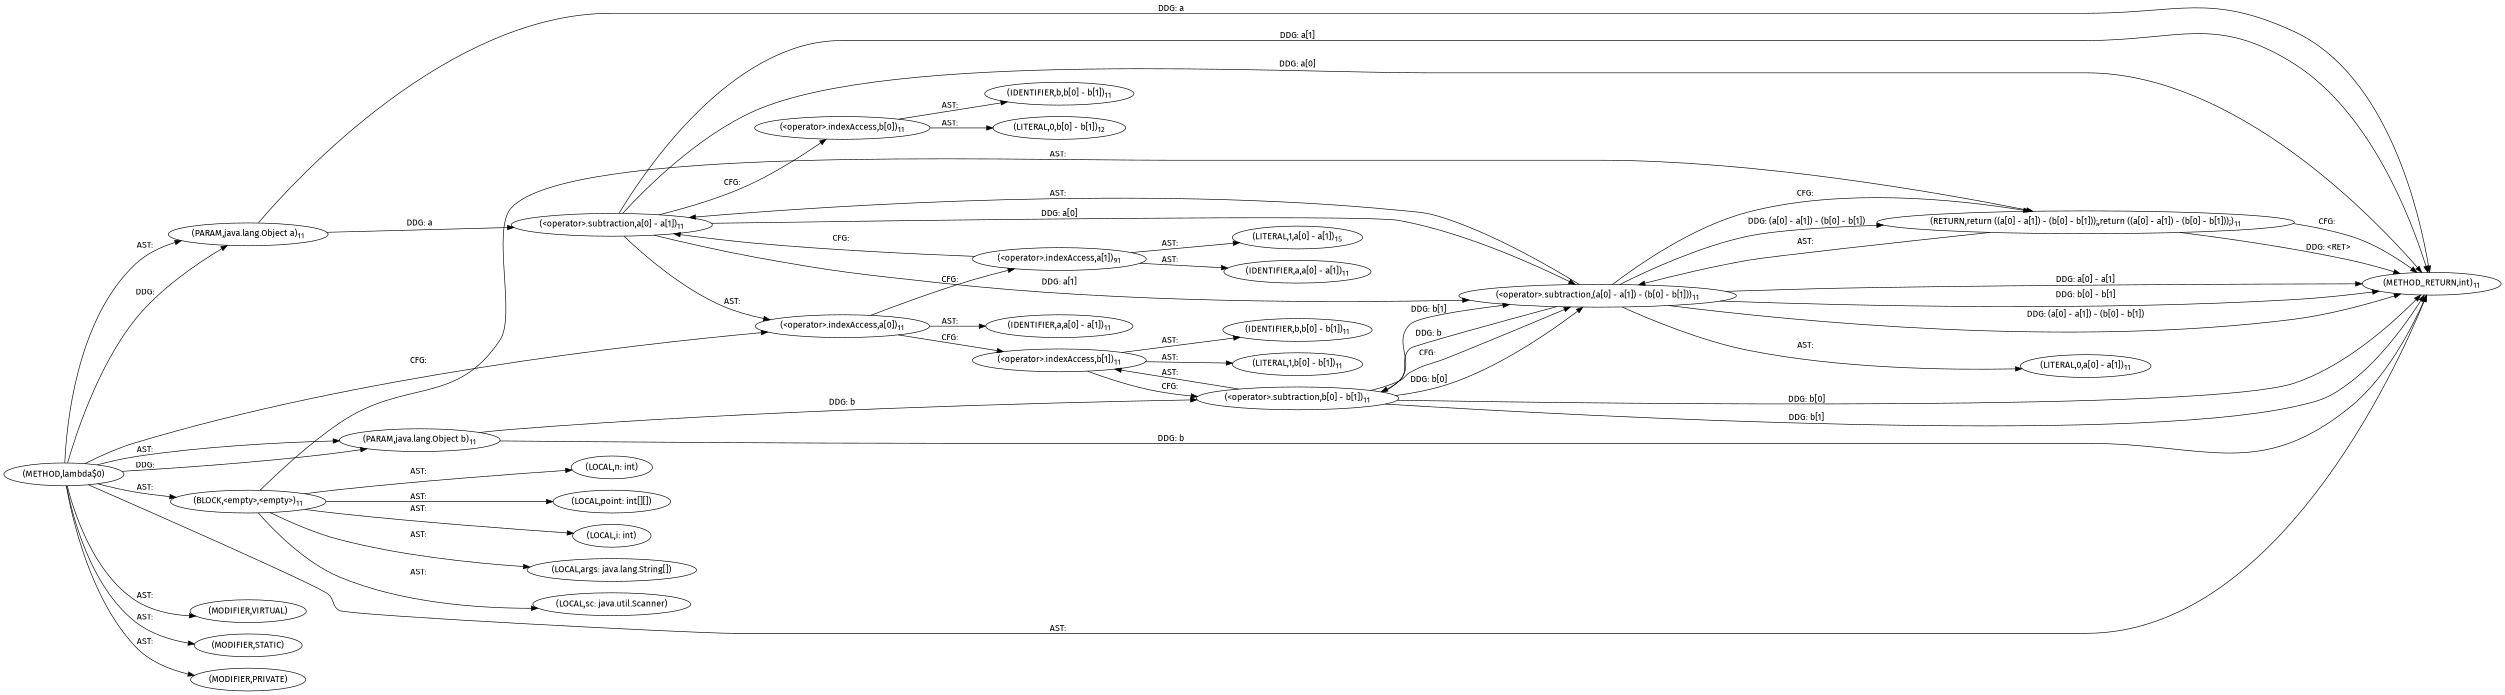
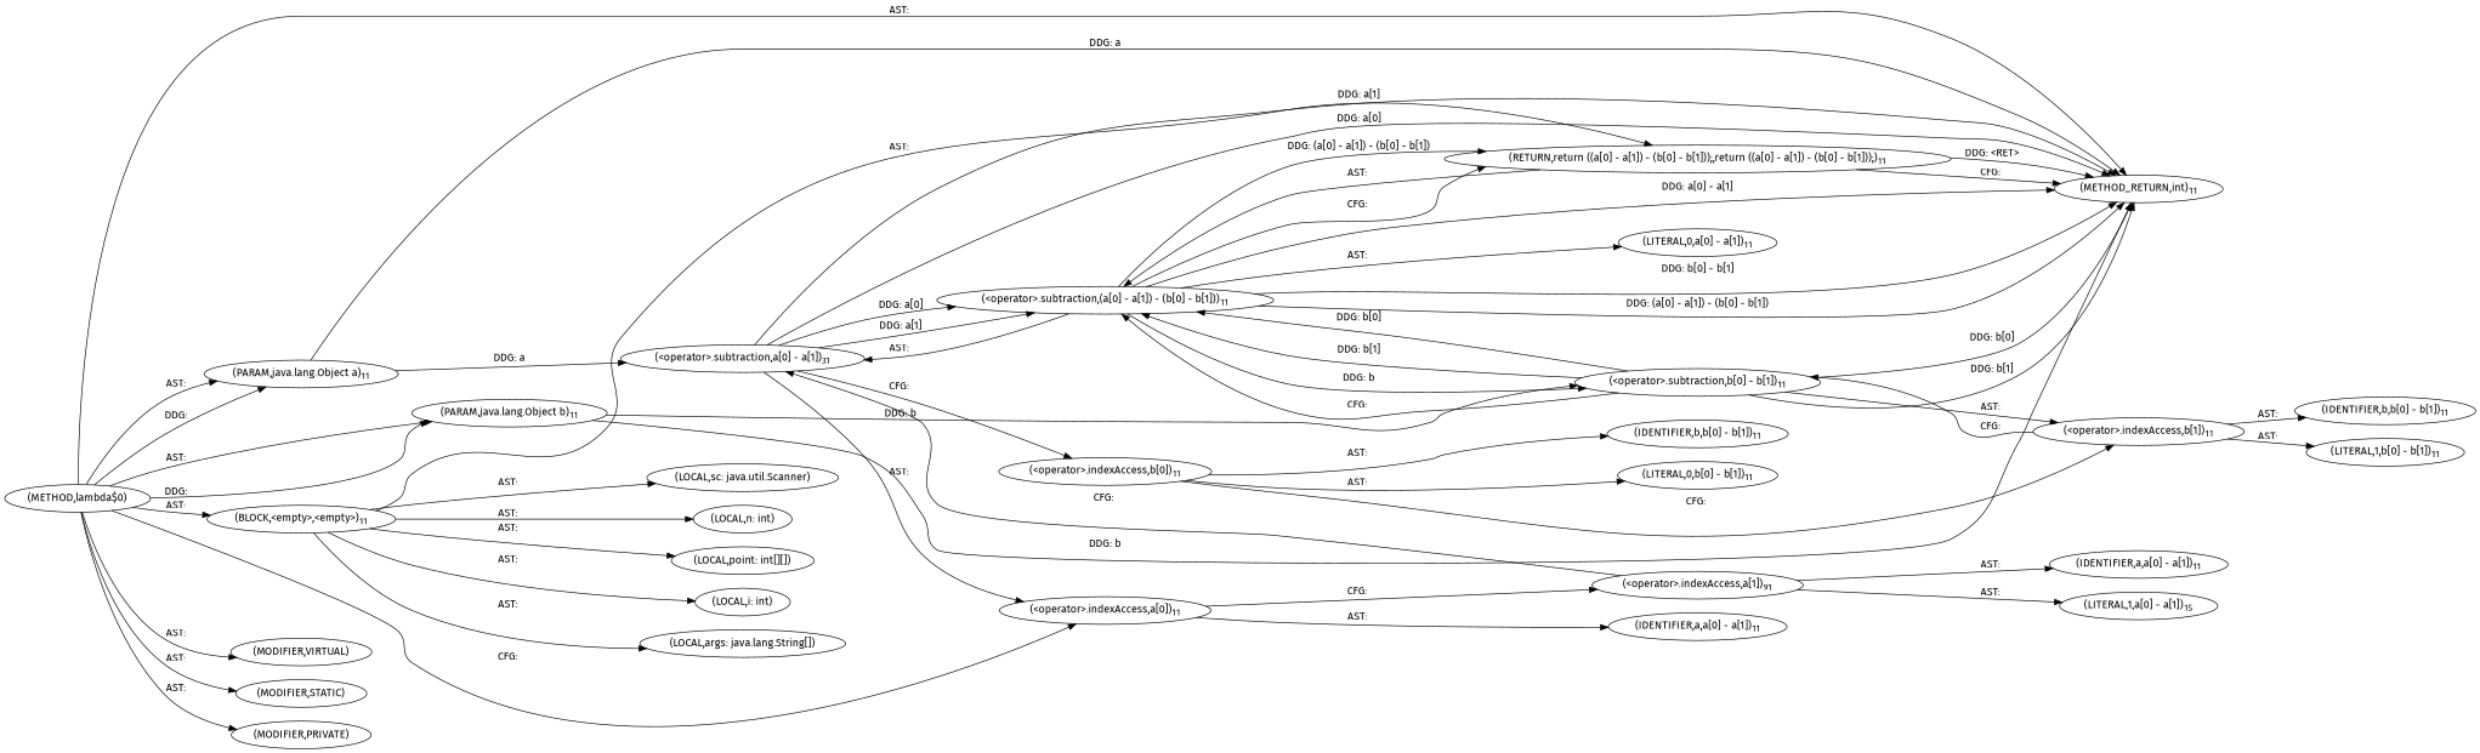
  digraph {
    fontname="Fira Sans"
    rankdir=LR
    node [fontname="Fira Sans"]
    edge [fontname="Fira Sans"]
    n1 [label=<(METHOD,lambda$0)>]
    n2 [label=<(PARAM,java.lang.Object a)<SUB>11</SUB>>]
    n3 [label=<(PARAM,java.lang.Object b)<SUB>11</SUB>>]
    n4 [label=<(BLOCK,&lt;empty&gt;,&lt;empty&gt;)<SUB>11</SUB>>]
    n5 [label=<(&lt;operator&gt;.indexAccess,a[0])<SUB>11</SUB>>]
    n6 [label=<(METHOD_RETURN,int)<SUB>11</SUB>>]
    n7 [label=<(MODIFIER,VIRTUAL)>]
    n8 [label=<(MODIFIER,STATIC)>]
    n9 [label=<(MODIFIER,PRIVATE)>]
-   n10 [label=<(&lt;operator&gt;.subtraction,a[0] - a[1])<SUB>11</SUB>>]
+   n10 [label=<(&lt;operator&gt;.subtraction,a[0] - a[1])<SUB>31</SUB>>]
    n11 [label=<(&lt;operator&gt;.subtraction,b[0] - b[1])<SUB>11</SUB>>]
    n12 [label=<(LOCAL,sc: java.util.Scanner)>]
    n13 [label=<(LOCAL,n: int)>]
    n14 [label=<(LOCAL,point: int[][])>]
    n15 [label=<(LOCAL,i: int)>]
    n16 [label=<(LOCAL,args: java.lang.String[])>]
    n17 [label=<(RETURN,return ((a[0] - a[1]) - (b[0] - b[1]));,return ((a[0] - a[1]) - (b[0] - b[1]));)<SUB>11</SUB>>]
    n18 [label=<(&lt;operator&gt;.indexAccess,a[1])<SUB>91</SUB>>]
    n19 [label=<(IDENTIFIER,a,a[0] - a[1])<SUB>11</SUB>>]
    n20 [label=<(&lt;operator&gt;.subtraction,(a[0] - a[1]) - (b[0] - b[1]))<SUB>11</SUB>>]
    n21 [label=<(&lt;operator&gt;.indexAccess,b[0])<SUB>11</SUB>>]
    n22 [label=<(&lt;operator&gt;.indexAccess,b[1])<SUB>11</SUB>>]
    n23 [label=<(LITERAL,0,a[0] - a[1])<SUB>11</SUB>>]
    n24 [label=<(IDENTIFIER,a,a[0] - a[1])<SUB>11</SUB>>]
    n25 [label=<(LITERAL,1,a[0] - a[1])<SUB>15</SUB>>]
    n26 [label=<(IDENTIFIER,b,b[0] - b[1])<SUB>11</SUB>>]
-   n27 [label=<(LITERAL,0,b[0] - b[1])<SUB>12</SUB>>]
+   n27 [label=<(LITERAL,0,b[0] - b[1])<SUB>11</SUB>>]
    n28 [label=<(IDENTIFIER,b,b[0] - b[1])<SUB>11</SUB>>]
    n29 [label=<(LITERAL,1,b[0] - b[1])<SUB>11</SUB>>]
    n1 -> n2 [label="AST: "]
    n1 -> n2 [label="DDG: "]
    n1 -> n3 [label="AST: "]
    n1 -> n3 [label="DDG: "]
    n1 -> n4 [label="AST: "]
    n1 -> n5 [label="CFG: "]
    n1 -> n6 [label="AST: "]
    n1 -> n7 [label="AST: "]
    n1 -> n8 [label="AST: "]
    n1 -> n9 [label="AST: "]
    n2 -> n6 [label="DDG: a"]
    n2 -> n10 [label="DDG: a"]
    n3 -> n6 [label="DDG: b"]
    n3 -> n11 [label="DDG: b"]
    n4 -> n12 [label="AST: "]
    n4 -> n13 [label="AST: "]
    n4 -> n14 [label="AST: "]
    n4 -> n15 [label="AST: "]
    n4 -> n16 [label="AST: "]
    n4 -> n17 [label="AST: "]
    n5 -> n18 [label="CFG: "]
    n5 -> n19 [label="AST: "]
    n10 -> n5 [label="AST: "]
    n10 -> n6 [label="DDG: a[0]"]
    n10 -> n6 [label="DDG: a[1]"]
    n10 -> n20 [label="DDG: a[0]"]
    n10 -> n20 [label="DDG: a[1]"]
    n10 -> n21 [label="CFG: "]
    n11 -> n6 [label="DDG: b[0]"]
    n11 -> n6 [label="DDG: b[1]"]
    n11 -> n20 [label="CFG: "]
    n11 -> n20 [label="DDG: b[0]"]
    n11 -> n20 [label="DDG: b[1]"]
    n11 -> n22 [label="AST: "]
    n17 -> n6 [label="CFG: "]
    n17 -> n6 [label="DDG: &lt;RET&gt;"]
    n17 -> n20 [label="AST: "]
    n18 -> n10 [label="CFG: "]
    n18 -> n24 [label="AST: "]
    n18 -> n25 [label="AST: "]
    n20 -> n6 [label="DDG: a[0] - a[1]"]
    n20 -> n6 [label="DDG: b[0] - b[1]"]
    n20 -> n6 [label="DDG: (a[0] - a[1]) - (b[0] - b[1])"]
    n20 -> n10 [label="AST: "]
    n20 -> n11 [label="DDG: b"]
    n20 -> n17 [label="CFG: "]
    n20 -> n17 [label="DDG: (a[0] - a[1]) - (b[0] - b[1])"]
    n20 -> n23 [label="AST: "]
-   n5 -> n22 [label="CFG: "]
+   n21 -> n22 [label="CFG: "]
    n21 -> n26 [label="AST: "]
    n21 -> n27 [label="AST: "]
    n22 -> n11 [label="CFG: "]
    n22 -> n28 [label="AST: "]
    n22 -> n29 [label="AST: "]
  }
